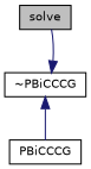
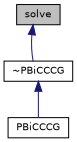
  digraph {
    rankdir=TB
    node [color=black fontname=Helvetica fontsize=10 shape=record]
    edge [color=midnightblue dir=back fontname=Helvetica fontsize=10 labelfontname=Helvetica labelfontsize=10 style=solid]
    n1 [fillcolor=grey75 fontcolor=black height=0.2 label=solve style=filled width=0.4]
    n2 [height=0.2 label="~PBiCCCG" width=0.4]
    n3 [height=0.2 label=PBiCCCG width=0.4]
-   n2 -> n1
+   n1 -> n2
    n2 -> n3
  }
